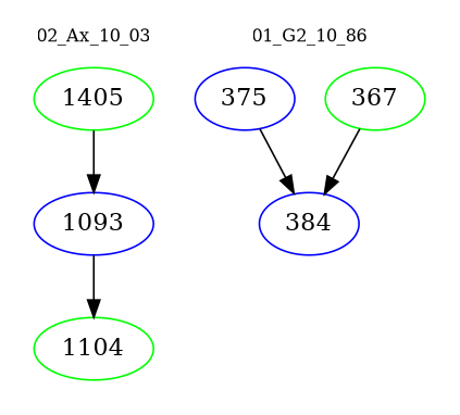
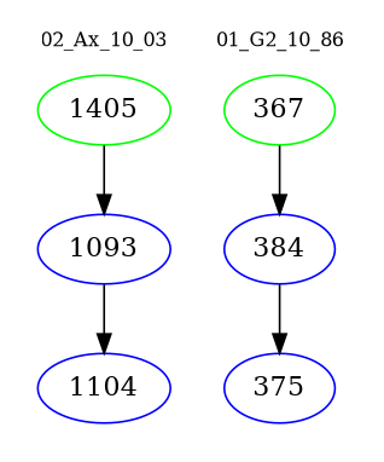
  digraph {
    node [color=blue]
    edge [color=black]
    n1 [color=green label=1405]
    n2 [label=1093]
-   n3 [color=green label=1104]
+   n3 [label=1104]
    n4 [color=green label=367]
    n5 [label=384]
    n6 [label=375]
    subgraph cluster_1 {
      color=white
      fontsize=10
      label="02_Ax_10_03"
      n1
      n2
      n3
    }
    subgraph cluster_2 {
      color=white
      fontsize=10
      label="01_G2_10_86"
      n4
      n5
      n6
    }
    n1 -> n2
    n2 -> n3
    n4 -> n5
-   n6 -> n5
+   n5 -> n6
  }
